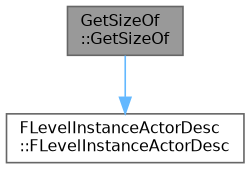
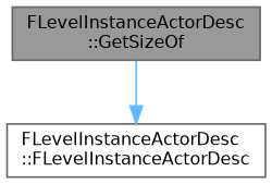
  digraph {
    rankdir=TB
    node [fontname=Helvetica fontsize=10 shape=box style=filled]
-   n1 [color=gray40 fillcolor=grey60 fontcolor=black height=0.2 label="GetSizeOf\l::GetSizeOf" width=0.4]
+   n1 [color=gray40 fillcolor=grey60 fontcolor=black height=0.2 label="FLevelInstanceActorDesc\l::GetSizeOf" width=0.4]
    n2 [color=grey40 fillcolor=white height=0.2 label="FLevelInstanceActorDesc\l::FLevelInstanceActorDesc" width=0.4]
    n1 -> n2 [color=steelblue1 fontname=Helvetica fontsize=10 labelfontname=Helvetica labelfontsize=10 style=solid]
  }
